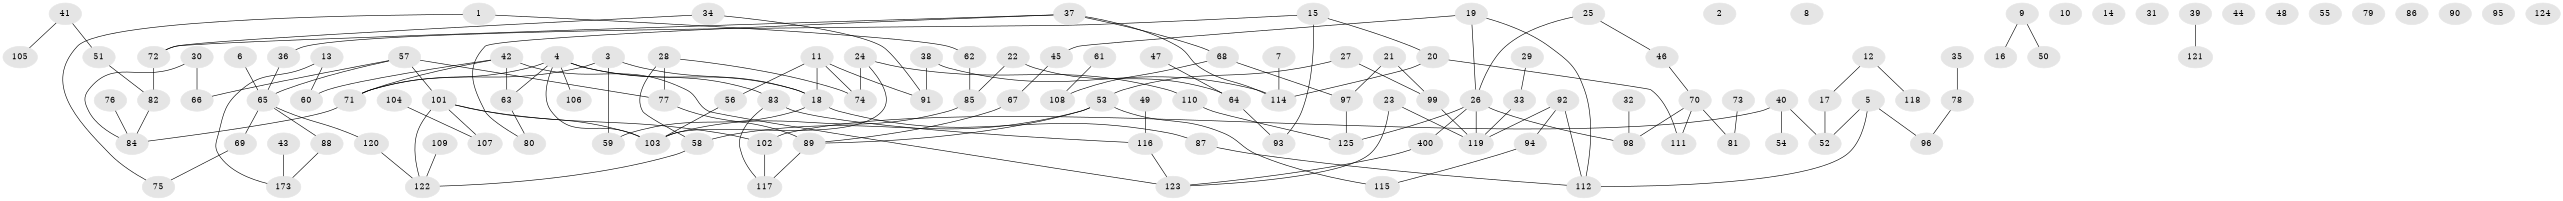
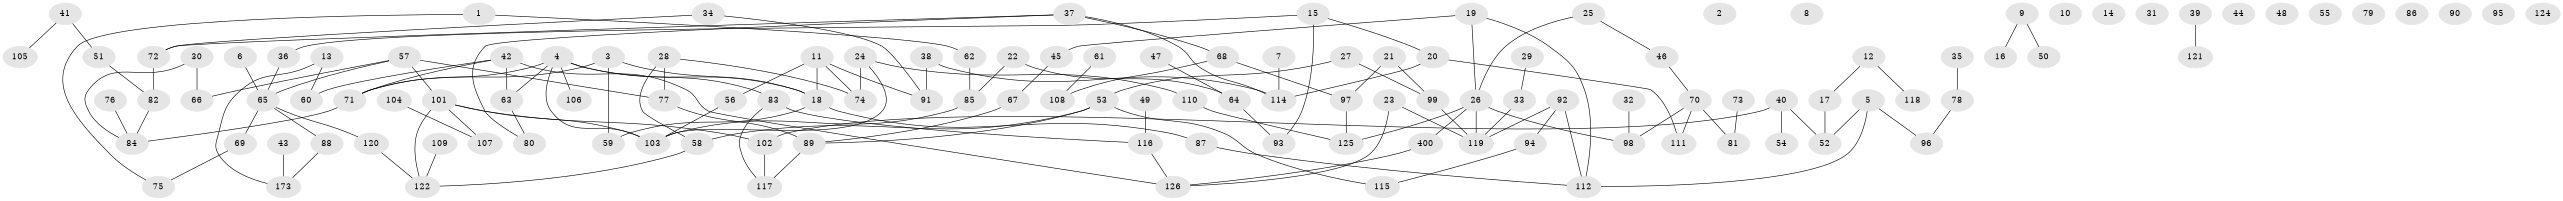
  graph {
    node [color=gray90 style=filled]
    1
    62
    75
    85
    2
    3
    18
    59
    71
    87
    84
    4
    63
    83
    103
    106
    80
    116
    117
    5
    52
    96
    112
    6
    65
    69
    88
    120
    7
    114
    8
    9
    16
    50
    10
    11
    56
    74
    91
    12
    17
    118
    13
    60
    n45 [label=173]
    14
    15
    20
    36
    93
    111
    19
    26
    45
    119
    98
    n57 [label=400]
    125
    67
    21
    97
    99
    22
    64
    23
-   123
+   123 [label=126]
    24
    110
    25
    46
    70
    27
    53
    58
    89
    115
    28
    77
    122
    29
    33
    30
    66
    31
    32
    34
    72
    82
    35
    78
    37
    68
    108
    38
    39
    121
    40
    54
    102
    41
    51
    105
    42
    43
    44
    81
    47
    48
    49
    55
    57
    101
    107
    61
    73
    76
    79
    86
    90
    92
    94
    95
    104
    109
    124
    1 -- 62
    1 -- 75
    62 -- 85
    85 -- 103
    3 -- 18
    3 -- 59
    3 -- 71
    18 -- 59
    18 -- 87
    71 -- 84
    87 -- 112
    4 -- 18
    4 -- 71
    4 -- 63
    4 -- 83
    4 -- 103
    4 -- 106
    63 -- 80
    83 -- 116
    83 -- 117
    116 -- 123
    5 -- 52
    5 -- 96
    5 -- 112
    6 -- 65
    65 -- 69
    65 -- 88
    65 -- 120
    69 -- 75
    88 -- n45
    120 -- 122
    7 -- 114
    9 -- 16
    9 -- 50
    11 -- 18
    11 -- 56
    11 -- 74
    11 -- 91
    56 -- 103
    12 -- 17
    12 -- 118
    17 -- 52
    13 -- 60
    13 -- n45
    15 -- 20
    15 -- 36
    15 -- 93
    20 -- 114
    20 -- 111
    36 -- 65
    19 -- 112
    19 -- 26
    19 -- 45
    26 -- 119
    26 -- 98
    26 -- n57
    26 -- 125
    45 -- 67
    n57 -- 123
    67 -- 89
    21 -- 97
    21 -- 99
    97 -- 125
    99 -- 119
    22 -- 85
    22 -- 64
    64 -- 93
    23 -- 119
    23 -- 123
    24 -- 103
    24 -- 74
    24 -- 110
    110 -- 125
    25 -- 26
    25 -- 46
    46 -- 70
    70 -- 111
    70 -- 98
    70 -- 81
    27 -- 99
    27 -- 53
    53 -- 58
    53 -- 89
    53 -- 115
    58 -- 122
    89 -- 117
    28 -- 74
    28 -- 58
    28 -- 77
    77 -- 89
    29 -- 33
    33 -- 119
    30 -- 84
    30 -- 66
    32 -- 98
    34 -- 91
    34 -- 72
    72 -- 82
    82 -- 84
    35 -- 78
    78 -- 96
    37 -- 80
    37 -- 114
    37 -- 72
    37 -- 68
    68 -- 97
    68 -- 108
    38 -- 114
    38 -- 91
    39 -- 121
    40 -- 52
    40 -- 54
    40 -- 102
    102 -- 117
    41 -- 51
    41 -- 105
    51 -- 82
    42 -- 71
    42 -- 63
    42 -- 60
    42 -- 123
    43 -- n45
    47 -- 64
    49 -- 116
    57 -- 65
    57 -- 77
    57 -- 66
    57 -- 101
    101 -- 103
    101 -- 122
    101 -- 102
    101 -- 107
    61 -- 108
    73 -- 81
    76 -- 84
    92 -- 112
    92 -- 119
    92 -- 94
    94 -- 115
    104 -- 107
    109 -- 122
  }
